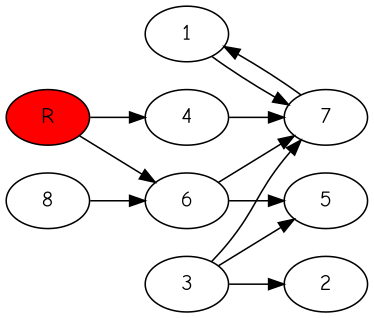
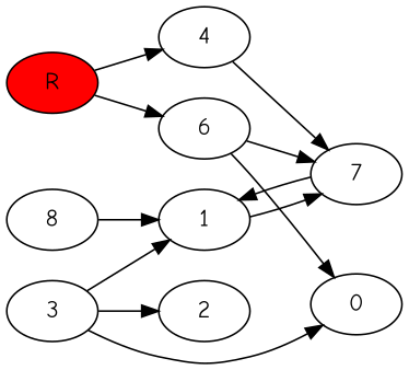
  digraph {
    fontname="Comic Neue"
    rankdir=LR
    node [fontname="Comic Neue"]
    edge [fontname="Comic Neue"]
    1
    7
    3
-   5
+   5 [label=0]
    2
    4
    8
    6
    R [fillcolor="#ff0000" style=filled]
    1 -> 7
    7 -> 1
-   3 -> 7
+   3 -> 1
    3 -> 5
    3 -> 2
    4 -> 7
-   8 -> 6
+   8 -> 1
    6 -> 7
    6 -> 5
    R -> 4
    R -> 6
  }
